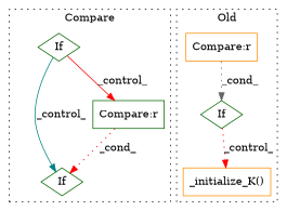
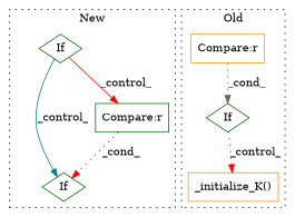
  digraph {
    node [a=96 l=0 s=7806 shape=diamond color=darkgreen]
    edge [color=red style=dotted]
    n1 [label=If]
    n2 [a=40 l=24 label="Compare:r" shape=box]
    n3 [label=If s=7675]
    n4 [a=75 l=39 label="_initialize_K()" s=6950 shape=box color=darkorange]
    n5 [l=3 label=If s=6928]
    n6 [a=40 l=14 label="Compare:r" s=6931 shape=box color=darkorange]
    subgraph cluster_1 {
-     label=Compare
+     label=New
      style=dotted
      n1
      n2
      n3
    }
    subgraph cluster_2 {
      label=Old
      style=dotted
      n4
      n5
      n6
    }
    n2 -> n1 [label=_cond_]
    n3 -> n1 [label=_control_ color=teal style=solid]
    n3 -> n2 [label=_control_ style=solid]
    n5 -> n4 [label=_control_]
    n6 -> n5 [label=_cond_ color=gray40]
  }
